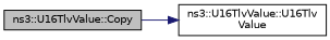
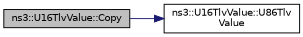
  digraph {
    rankdir=LR
    node [color=black fontname=Helvetica fontsize=10 shape=record style=filled]
    n1 [fillcolor=grey75 fontcolor=black height=0.2 label="ns3::U16TlvValue::Copy" width=0.4]
-   n2 [fillcolor=white height=0.2 label="ns3::U16TlvValue::U16Tlv\lValue" width=0.4]
+   n2 [fillcolor=white height=0.2 label="ns3::U16TlvValue::U86Tlv\lValue" width=0.4]
    n1 -> n2 [color=midnightblue fontname=Helvetica fontsize=10 labelfontname=Helvetica labelfontsize=10 style=solid]
  }
